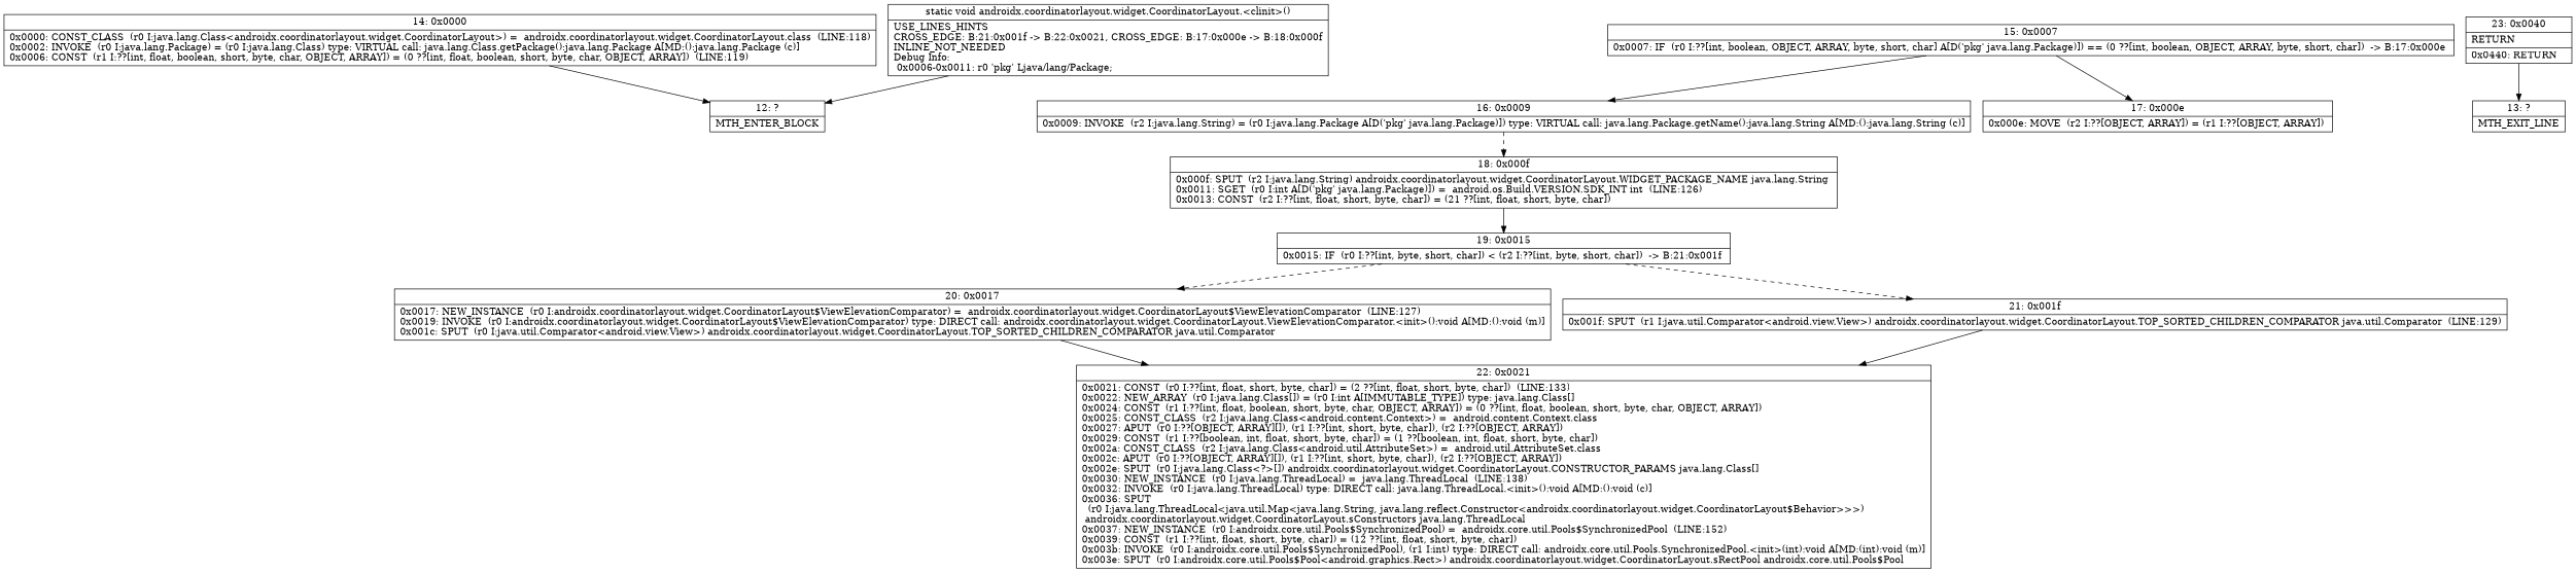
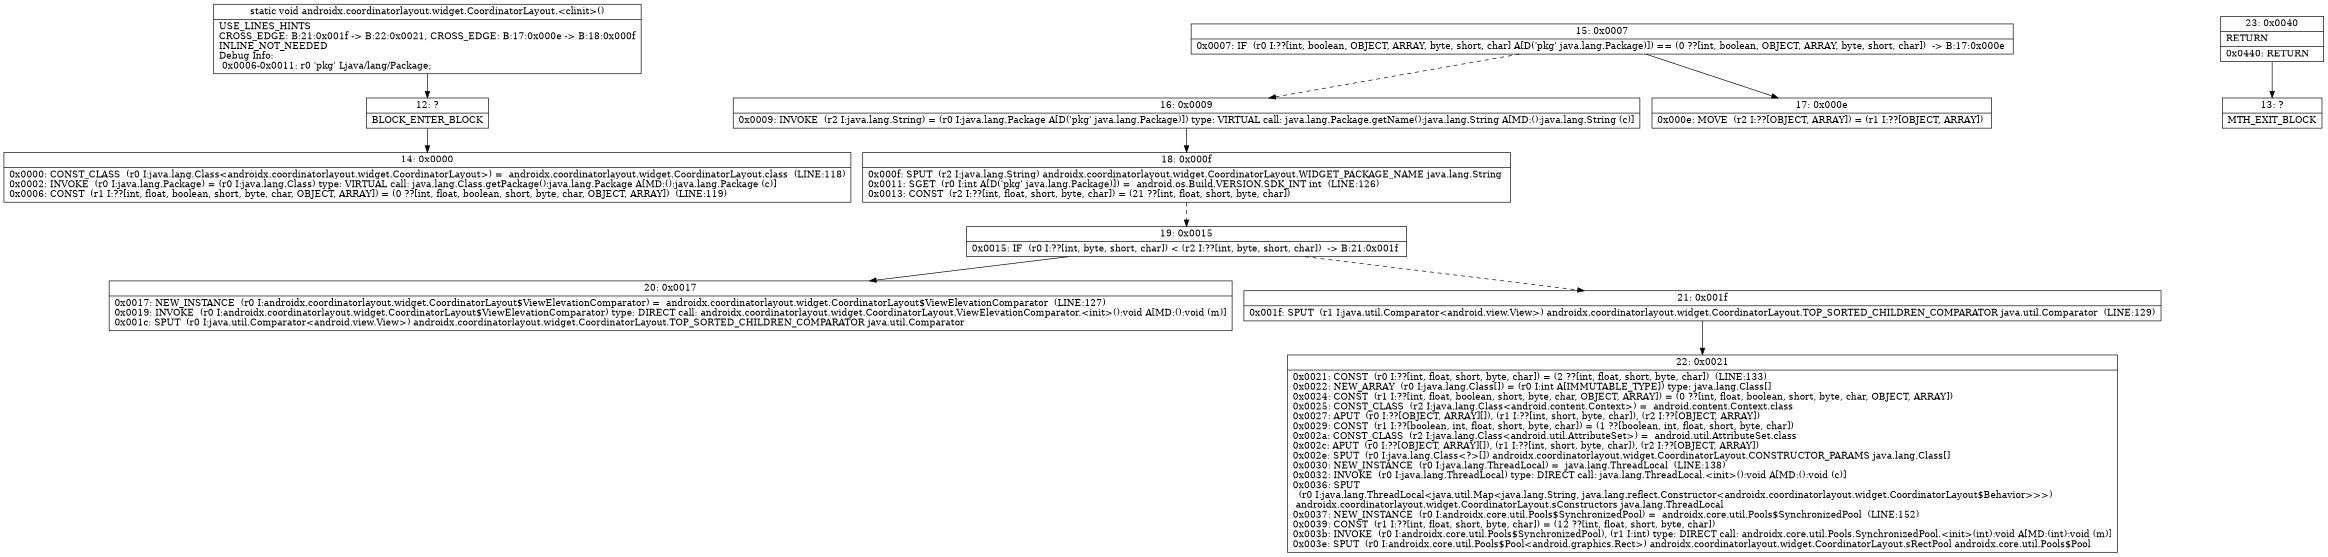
  digraph {
    node [shape=record]
-   n1 [label="{12\:\ ?|MTH_ENTER_BLOCK\l}"]
+   n1 [label="{12\:\ ?|BLOCK_ENTER_BLOCK\l}"]
    n2 [label="{14\:\ 0x0000|0x0000: CONST_CLASS  (r0 I:java.lang.Class\<androidx.coordinatorlayout.widget.CoordinatorLayout\>) =  androidx.coordinatorlayout.widget.CoordinatorLayout.class  (LINE:118)\l0x0002: INVOKE  (r0 I:java.lang.Package) = (r0 I:java.lang.Class) type: VIRTUAL call: java.lang.Class.getPackage():java.lang.Package A[MD:():java.lang.Package (c)]\l0x0006: CONST  (r1 I:??[int, float, boolean, short, byte, char, OBJECT, ARRAY]) = (0 ??[int, float, boolean, short, byte, char, OBJECT, ARRAY])  (LINE:119)\l}"]
    n3 [label="{15\:\ 0x0007|0x0007: IF  (r0 I:??[int, boolean, OBJECT, ARRAY, byte, short, char] A[D('pkg' java.lang.Package)]) == (0 ??[int, boolean, OBJECT, ARRAY, byte, short, char])  \-\> B:17:0x000e \l}"]
    n4 [label="{16\:\ 0x0009|0x0009: INVOKE  (r2 I:java.lang.String) = (r0 I:java.lang.Package A[D('pkg' java.lang.Package)]) type: VIRTUAL call: java.lang.Package.getName():java.lang.String A[MD:():java.lang.String (c)]\l}"]
    n5 [label="{17\:\ 0x000e|0x000e: MOVE  (r2 I:??[OBJECT, ARRAY]) = (r1 I:??[OBJECT, ARRAY]) \l}"]
    n6 [label="{18\:\ 0x000f|0x000f: SPUT  (r2 I:java.lang.String) androidx.coordinatorlayout.widget.CoordinatorLayout.WIDGET_PACKAGE_NAME java.lang.String \l0x0011: SGET  (r0 I:int A[D('pkg' java.lang.Package)]) =  android.os.Build.VERSION.SDK_INT int  (LINE:126)\l0x0013: CONST  (r2 I:??[int, float, short, byte, char]) = (21 ??[int, float, short, byte, char]) \l}"]
    n7 [label="{19\:\ 0x0015|0x0015: IF  (r0 I:??[int, byte, short, char]) \< (r2 I:??[int, byte, short, char])  \-\> B:21:0x001f \l}"]
    n8 [label="{20\:\ 0x0017|0x0017: NEW_INSTANCE  (r0 I:androidx.coordinatorlayout.widget.CoordinatorLayout$ViewElevationComparator) =  androidx.coordinatorlayout.widget.CoordinatorLayout$ViewElevationComparator  (LINE:127)\l0x0019: INVOKE  (r0 I:androidx.coordinatorlayout.widget.CoordinatorLayout$ViewElevationComparator) type: DIRECT call: androidx.coordinatorlayout.widget.CoordinatorLayout.ViewElevationComparator.\<init\>():void A[MD:():void (m)]\l0x001c: SPUT  (r0 I:java.util.Comparator\<android.view.View\>) androidx.coordinatorlayout.widget.CoordinatorLayout.TOP_SORTED_CHILDREN_COMPARATOR java.util.Comparator \l}"]
    n9 [label="{21\:\ 0x001f|0x001f: SPUT  (r1 I:java.util.Comparator\<android.view.View\>) androidx.coordinatorlayout.widget.CoordinatorLayout.TOP_SORTED_CHILDREN_COMPARATOR java.util.Comparator  (LINE:129)\l}"]
    n10 [label="{22\:\ 0x0021|0x0021: CONST  (r0 I:??[int, float, short, byte, char]) = (2 ??[int, float, short, byte, char])  (LINE:133)\l0x0022: NEW_ARRAY  (r0 I:java.lang.Class[]) = (r0 I:int A[IMMUTABLE_TYPE]) type: java.lang.Class[] \l0x0024: CONST  (r1 I:??[int, float, boolean, short, byte, char, OBJECT, ARRAY]) = (0 ??[int, float, boolean, short, byte, char, OBJECT, ARRAY]) \l0x0025: CONST_CLASS  (r2 I:java.lang.Class\<android.content.Context\>) =  android.content.Context.class \l0x0027: APUT  (r0 I:??[OBJECT, ARRAY][]), (r1 I:??[int, short, byte, char]), (r2 I:??[OBJECT, ARRAY]) \l0x0029: CONST  (r1 I:??[boolean, int, float, short, byte, char]) = (1 ??[boolean, int, float, short, byte, char]) \l0x002a: CONST_CLASS  (r2 I:java.lang.Class\<android.util.AttributeSet\>) =  android.util.AttributeSet.class \l0x002c: APUT  (r0 I:??[OBJECT, ARRAY][]), (r1 I:??[int, short, byte, char]), (r2 I:??[OBJECT, ARRAY]) \l0x002e: SPUT  (r0 I:java.lang.Class\<?\>[]) androidx.coordinatorlayout.widget.CoordinatorLayout.CONSTRUCTOR_PARAMS java.lang.Class[] \l0x0030: NEW_INSTANCE  (r0 I:java.lang.ThreadLocal) =  java.lang.ThreadLocal  (LINE:138)\l0x0032: INVOKE  (r0 I:java.lang.ThreadLocal) type: DIRECT call: java.lang.ThreadLocal.\<init\>():void A[MD:():void (c)]\l0x0036: SPUT  \l  (r0 I:java.lang.ThreadLocal\<java.util.Map\<java.lang.String, java.lang.reflect.Constructor\<androidx.coordinatorlayout.widget.CoordinatorLayout$Behavior\>\>\>)\l androidx.coordinatorlayout.widget.CoordinatorLayout.sConstructors java.lang.ThreadLocal \l0x0037: NEW_INSTANCE  (r0 I:androidx.core.util.Pools$SynchronizedPool) =  androidx.core.util.Pools$SynchronizedPool  (LINE:152)\l0x0039: CONST  (r1 I:??[int, float, short, byte, char]) = (12 ??[int, float, short, byte, char]) \l0x003b: INVOKE  (r0 I:androidx.core.util.Pools$SynchronizedPool), (r1 I:int) type: DIRECT call: androidx.core.util.Pools.SynchronizedPool.\<init\>(int):void A[MD:(int):void (m)]\l0x003e: SPUT  (r0 I:androidx.core.util.Pools$Pool\<android.graphics.Rect\>) androidx.coordinatorlayout.widget.CoordinatorLayout.sRectPool androidx.core.util.Pools$Pool \l}"]
    n11 [label="{23\:\ 0x0040|RETURN\l|0x0440: RETURN   \l}"]
-   n12 [label="{13\:\ ?|MTH_EXIT_LINE\l}"]
+   n12 [label="{13\:\ ?|MTH_EXIT_BLOCK\l}"]
    n13 [label="{static void androidx.coordinatorlayout.widget.CoordinatorLayout.\<clinit\>()  | USE_LINES_HINTS\lCROSS_EDGE: B:21:0x001f \-\> B:22:0x0021, CROSS_EDGE: B:17:0x000e \-\> B:18:0x000f\lINLINE_NOT_NEEDED\lDebug Info:\l  0x0006\-0x0011: r0 'pkg' Ljava\/lang\/Package;\l}"]
-   n2 -> n1
-   n3 -> n4 [style=solid]
+   n1 -> n2
+   n3 -> n4 [style=dashed]
    n3 -> n5
-   n4 -> n6 [style=dashed]
-   n6 -> n7
-   n7 -> n8 [style=dashed]
+   n4 -> n6
+   n6 -> n7 [style=dashed]
+   n7 -> n8 [style=solid]
    n7 -> n9 [style=dashed]
-   n8 -> n10
    n9 -> n10
    n11 -> n12
    n13 -> n1
  }
